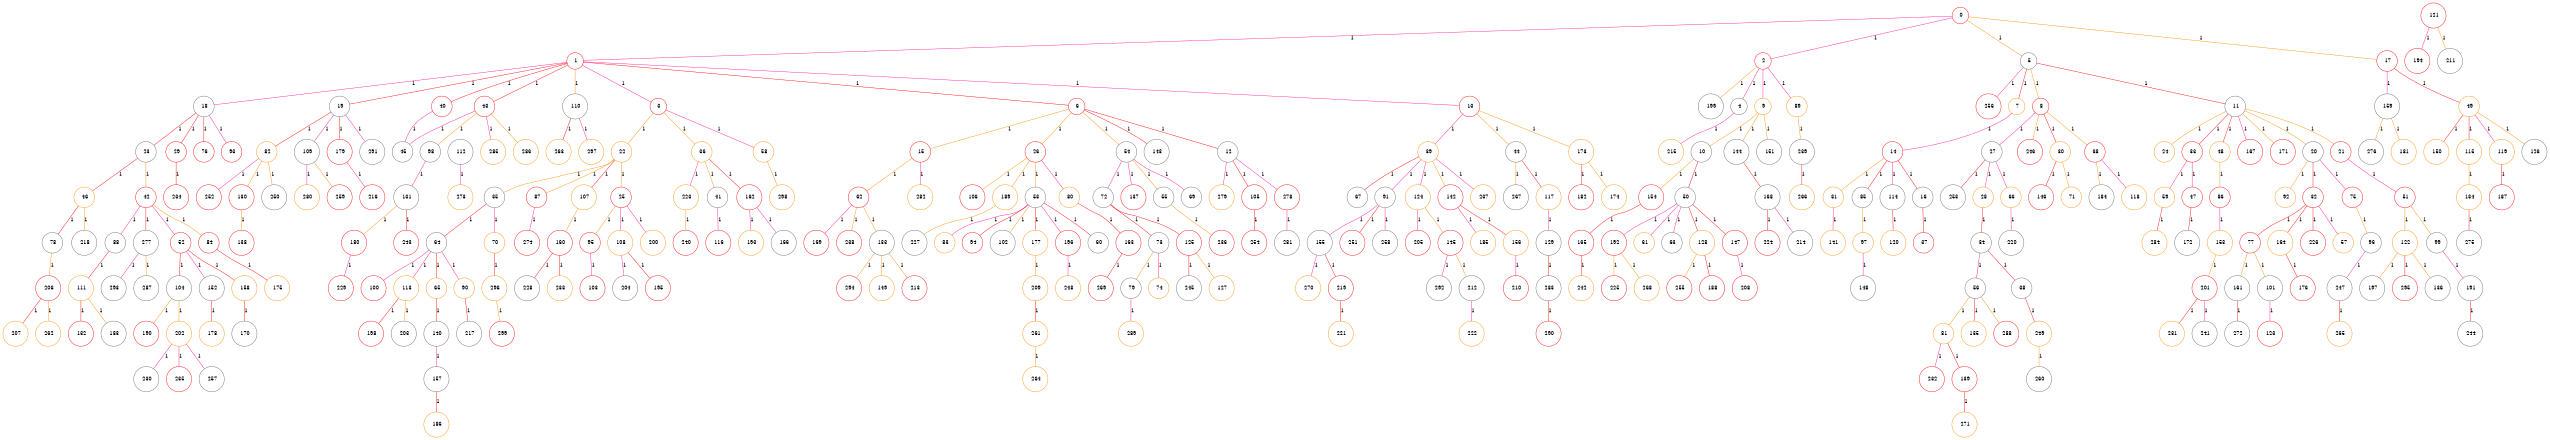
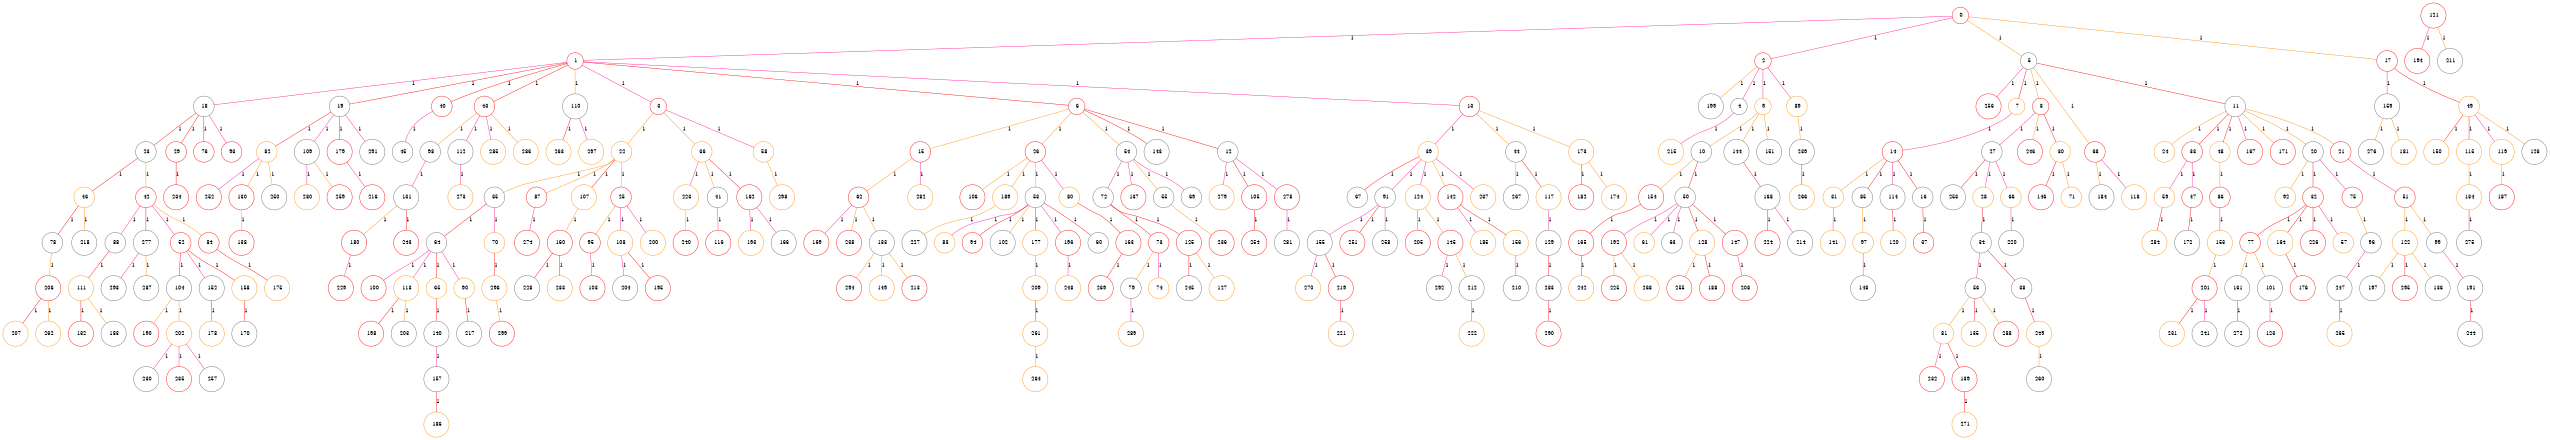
  graph {
    fixedsize="true;"
    node [color=red fontsize=12 hight=.12 shape=circle]
    edge [color=deeppink fontsize=12]
    n1 [label=" 0" width=.12]
    n2 [label=" 1" width=.12]
    n3 [label=" 2" width=.12]
    n4 [color=gray40 label=" 5" width=.12]
    n5 [label=" 17" width=.12]
    n6 [label=" 3" width=.12]
    n7 [label=" 6" width=.12]
    n8 [label=" 13" width=.12]
    n9 [color=gray40 label=" 18" width=.12]
    n10 [color=gray40 label=" 19" width=.12]
    n11 [label=" 40" width=.12]
    n12 [label=" 43" width=.12]
    n13 [color=gray40 label=" 110" width=.12]
    n14 [color=gray40 label=" 4" width=.12]
    n15 [color=darkorange label=" 9" width=.12]
    n16 [color=darkorange label=" 89" width=.12]
    n17 [color=gray40 label=" 199" width=.12]
    n18 [color=darkorange label=" 7" width=.12]
    n19 [label=" 8" width=.12]
    n20 [color=gray40 label=" 11" width=.12]
    n21 [label=" 256" width=.12]
    n22 [color=darkorange label=" 49" width=.12]
    n23 [color=gray40 label=" 159" width=.12]
    n24 [color=darkorange label=" 22" width=.12]
    n25 [color=darkorange label=" 36" width=.12]
    n26 [color=darkorange label=" 58" width=.12]
    n27 [color=gray40 label=" 12" width=.12]
    n28 [label=" 15" width=.12]
    n29 [label=" 26" width=.12]
    n30 [color=gray40 label=" 54" width=.12]
    n31 [color=gray40 label=" 143" width=.12]
    n32 [color=darkorange label=" 39" width=.12]
    n33 [color=gray40 label=" 44" width=.12]
    n34 [color=darkorange label=" 173" width=.12]
    n35 [color=gray40 label=" 23" width=.12]
    n36 [label=" 29" width=.12]
    n37 [label=" 76" width=.12]
    n38 [label=" 93" width=.12]
    n39 [color=darkorange label=" 82" width=.12]
    n40 [color=gray40 label=" 109" width=.12]
    n41 [label=" 179" width=.12]
    n42 [color=gray40 label=" 291" width=.12]
    n43 [color=gray40 label=" 45" width=.12]
    n44 [color=gray40 label=" 98" width=.12]
    n45 [color=gray40 label=" 112" width=.12]
    n46 [color=darkorange label=" 285" width=.12]
    n47 [color=darkorange label=" 286" width=.12]
    n48 [color=darkorange label=" 263" width=.12]
    n49 [color=darkorange label=" 297" width=.12]
    n50 [color=darkorange label=" 215" width=.12]
    n51 [color=gray40 label=" 10" width=.12]
    n52 [color=gray40 label=" 144" width=.12]
    n53 [color=gray40 label=" 151" width=.12]
    n54 [color=gray40 label=" 239" width=.12]
    n55 [label=" 25" width=.12]
    n56 [color=gray40 label=" 35" width=.12]
    n57 [label=" 87" width=.12]
    n58 [color=darkorange label=" 107" width=.12]
    n59 [color=gray40 label=" 41" width=.12]
    n60 [label=" 162" width=.12]
    n61 [color=darkorange label=" 223" width=.12]
    n62 [color=darkorange label=" 298" width=.12]
    n63 [label=" 14" width=.12]
    n64 [color=gray40 label=" 27" width=.12]
    n65 [color=darkorange label=" 30" width=.12]
    n66 [label=" 68" width=.12]
    n67 [label=" 246" width=.12]
    n68 [color=gray40 label=" 20" width=.12]
    n69 [label=" 21" width=.12]
    n70 [color=darkorange label=" 24" width=.12]
    n71 [label=" 33" width=.12]
    n72 [color=darkorange label=" 48" width=.12]
    n73 [label=" 167" width=.12]
    n74 [label=" 171" width=.12]
    n75 [label=" 105" width=.12]
    n76 [label=" 278" width=.12]
    n77 [color=darkorange label=" 279" width=.12]
    n78 [label=" 62" width=.12]
    n79 [color=darkorange label=" 282" width=.12]
    n80 [color=gray40 label=" 53" width=.12]
    n81 [color=darkorange label=" 80" width=.12]
    n82 [label=" 106" width=.12]
    n83 [color=darkorange label=" 189" width=.12]
    n84 [color=gray40 label=" 55" width=.12]
    n85 [color=gray40 label=" 69" width=.12]
    n86 [color=gray40 label=" 72" width=.12]
    n87 [label=" 137" width=.12]
    n88 [color=gray40 label=" 16" width=.12]
    n89 [color=darkorange label=" 31" width=.12]
    n90 [color=gray40 label=" 85" width=.12]
    n91 [color=gray40 label=" 114" width=.12]
    n92 [color=darkorange label=" 28" width=.12]
    n93 [color=darkorange label=" 66" width=.12]
    n94 [color=gray40 label=" 253" width=.12]
    n95 [color=darkorange label=" 71" width=.12]
    n96 [label=" 146" width=.12]
    n97 [color=darkorange label=" 118" width=.12]
    n98 [color=gray40 label=" 184" width=.12]
    n99 [color=gray40 label=" 50" width=.12]
    n100 [label=" 154" width=.12]
    n101 [color=gray40 label=" 168" width=.12]
    n102 [color=darkorange label=" 61" width=.12]
    n103 [color=gray40 label=" 63" width=.12]
    n104 [color=darkorange label=" 128" width=.12]
    n105 [label=" 147" width=.12]
    n106 [label=" 192" width=.12]
    n107 [label=" 165" width=.12]
    n108 [label=" 32" width=.12]
    n109 [label=" 75" width=.12]
    n110 [color=darkorange label=" 92" width=.12]
    n111 [label=" 51" width=.12]
    n112 [label=" 47" width=.12]
    n113 [color=darkorange label=" 59" width=.12]
    n114 [label=" 86" width=.12]
    n115 [label=" 254" width=.12]
    n116 [color=gray40 label=" 281" width=.12]
    n117 [color=gray40 label=" 67" width=.12]
    n118 [color=gray40 label=" 91" width=.12]
    n119 [color=darkorange label=" 124" width=.12]
    n120 [label=" 142" width=.12]
    n121 [color=darkorange label=" 237" width=.12]
    n122 [color=darkorange label=" 117" width=.12]
    n123 [color=gray40 label=" 267" width=.12]
    n124 [color=darkorange label=" 174" width=.12]
    n125 [label=" 182" width=.12]
    n126 [label=" 37" width=.12]
    n127 [color=darkorange label=" 141" width=.12]
    n128 [color=darkorange label=" 97" width=.12]
    n129 [color=darkorange label=" 120" width=.12]
    n130 [color=gray40 label=" 133" width=.12]
    n131 [label=" 169" width=.12]
    n132 [label=" 238" width=.12]
    n133 [color=darkorange label=" 115" width=.12]
    n134 [color=darkorange label=" 119" width=.12]
    n135 [color=gray40 label=" 126" width=.12]
    n136 [color=darkorange label=" 150" width=.12]
    n137 [color=darkorange label=" 181" width=.12]
    n138 [color=gray40 label=" 276" width=.12]
    n139 [label=" 42" width=.12]
    n140 [color=darkorange label=" 46" width=.12]
    n141 [label=" 234" width=.12]
    n142 [label=" 130" width=.12]
    n143 [color=gray40 label=" 250" width=.12]
    n144 [label=" 252" width=.12]
    n145 [label=" 259" width=.12]
    n146 [color=darkorange label=" 280" width=.12]
    n147 [label=" 216" width=.12]
    n148 [color=darkorange label=" 57" width=.12]
    n149 [label=" 77" width=.12]
    n150 [color=darkorange label=" 164" width=.12]
    n151 [label=" 226" width=.12]
    n152 [color=gray40 label=" 96" width=.12]
    n153 [color=gray40 label=" 99" width=.12]
    n154 [color=darkorange label=" 122" width=.12]
    n155 [label=" 95" width=.12]
    n156 [color=darkorange label=" 108" width=.12]
    n157 [color=darkorange label=" 200" width=.12]
    n158 [color=gray40 label=" 64" width=.12]
    n159 [color=darkorange label=" 70" width=.12]
    n160 [label=" 274" width=.12]
    n161 [label=" 160" width=.12]
    n162 [label=" 52" width=.12]
    n163 [label=" 84" width=.12]
    n164 [color=gray40 label=" 88" width=.12]
    n165 [color=gray40 label=" 277" width=.12]
    n166 [color=gray40 label=" 78" width=.12]
    n167 [color=gray40 label=" 218" width=.12]
    n168 [label=" 103" width=.12]
    n169 [label=" 195" width=.12]
    n170 [color=gray40 label=" 204" width=.12]
    n171 [color=gray40 label=" 60" width=.12]
    n172 [color=darkorange label=" 83" width=.12]
    n173 [label=" 94" width=.12]
    n174 [color=gray40 label=" 102" width=.12]
    n175 [color=darkorange label=" 177" width=.12]
    n176 [label=" 196" width=.12]
    n177 [label=" 163" width=.12]
    n178 [color=gray40 label=" 227" width=.12]
    n179 [color=gray40 label=" 34" width=.12]
    n180 [color=gray40 label=" 220" width=.12]
    n181 [color=gray40 label=" 38" width=.12]
    n182 [color=gray40 label=" 56" width=.12]
    n183 [color=gray40 label=" 101" width=.12]
    n184 [color=gray40 label=" 161" width=.12]
    n185 [label=" 176" width=.12]
    n186 [color=gray40 label=" 172" width=.12]
    n187 [color=darkorange label=" 284" width=.12]
    n188 [color=darkorange label=" 249" width=.12]
    n189 [color=darkorange label=" 81" width=.12]
    n190 [color=darkorange label=" 135" width=.12]
    n191 [label=" 288" width=.12]
    n192 [color=darkorange label=" 65" width=.12]
    n193 [color=darkorange label=" 90" width=.12]
    n194 [label=" 100" width=.12]
    n195 [color=darkorange label=" 113" width=.12]
    n196 [color=darkorange label=" 296" width=.12]
    n197 [label=" 121" width=.12]
    n198 [label=" 194" width=.12]
    n199 [color=gray40 label=" 211" width=.12]
    n200 [label=" 116" width=.12]
    n201 [color=gray40 label=" 166" width=.12]
    n202 [color=darkorange label=" 193" width=.12]
    n203 [label=" 240" width=.12]
    n204 [color=gray40 label=" 260" width=.12]
    n205 [color=gray40 label=" 155" width=.12]
    n206 [label=" 251" width=.12]
    n207 [color=gray40 label=" 258" width=.12]
    n208 [label=" 145" width=.12]
    n209 [label=" 205" width=.12]
    n210 [color=darkorange label=" 156" width=.12]
    n211 [color=darkorange label=" 185" width=.12]
    n212 [color=gray40 label=" 104" width=.12]
    n213 [color=gray40 label=" 152" width=.12]
    n214 [color=darkorange label=" 158" width=.12]
    n215 [color=darkorange label=" 175" width=.12]
    n216 [color=darkorange label=" 111" width=.12]
    n217 [color=gray40 label=" 287" width=.12]
    n218 [color=gray40 label=" 293" width=.12]
    n219 [color=gray40 label=" 131" width=.12]
    n220 [color=darkorange label=" 273" width=.12]
    n221 [color=gray40 label=" 129" width=.12]
    n222 [label=" 206" width=.12]
    n223 [color=darkorange label=" 153" width=.12]
    n224 [color=darkorange label=" 134" width=.12]
    n225 [label=" 187" width=.12]
    n226 [label=" 188" width=.12]
    n227 [label=" 255" width=.12]
    n228 [label=" 208" width=.12]
    n229 [label=" 225" width=.12]
    n230 [color=darkorange label=" 268" width=.12]
    n231 [color=gray40 label=" 191" width=.12]
    n232 [color=gray40 label=" 136" width=.12]
    n233 [color=gray40 label=" 197" width=.12]
    n234 [label=" 295" width=.12]
    n235 [label=" 190" width=.12]
    n236 [color=darkorange label=" 202" width=.12]
    n237 [color=darkorange label=" 178" width=.12]
    n238 [color=gray40 label=" 170" width=.12]
    n239 [color=darkorange label=" 209" width=.12]
    n240 [color=darkorange label=" 248" width=.12]
    n241 [label=" 236" width=.12]
-   n242 [color=gray40 label=" 73" width=.12]
+   n242 [label=" 73" width=.12]
    n243 [label=" 125" width=.12]
    n244 [label=" 139" width=.12]
    n245 [label=" 232" width=.12]
    n246 [color=darkorange label=" 149" width=.12]
    n247 [label=" 213" width=.12]
    n248 [label=" 294" width=.12]
    n249 [color=gray40 label=" 140" width=.12]
    n250 [color=gray40 label=" 217" width=.12]
    n251 [label=" 198" width=.12]
    n252 [color=gray40 label=" 203" width=.12]
    n253 [color=gray40 label=" 157" width=.12]
    n254 [label=" 299" width=.12]
    n255 [color=darkorange label=" 74" width=.12]
    n256 [color=gray40 label=" 79" width=.12]
    n257 [color=darkorange label=" 127" width=.12]
    n258 [color=gray40 label=" 245" width=.12]
    n259 [color=darkorange label=" 289" width=.12]
    n260 [color=gray40 label=" 247" width=.12]
    n261 [label=" 123" width=.12]
    n262 [color=gray40 label=" 272" width=.12]
    n263 [color=darkorange label=" 207" width=.12]
    n264 [color=darkorange label=" 262" width=.12]
    n265 [label=" 269" width=.12]
    n266 [color=darkorange label=" 271" width=.12]
    n267 [label=" 138" width=.12]
    n268 [color=gray40 label=" 148" width=.12]
    n269 [label=" 201" width=.12]
    n270 [label=" 132" width=.12]
    n271 [color=gray40 label=" 183" width=.12]
    n272 [color=darkorange label=" 266" width=.12]
    n273 [label=" 219" width=.12]
    n274 [color=darkorange label=" 270" width=.12]
    n275 [color=darkorange label=" 265" width=.12]
    n276 [label=" 180" width=.12]
    n277 [label=" 243" width=.12]
    n278 [color=gray40 label=" 244" width=.12]
    n279 [color=gray40 label=" 230" width=.12]
    n280 [label=" 235" width=.12]
    n281 [color=gray40 label=" 257" width=.12]
    n282 [color=gray40 label=" 228" width=.12]
    n283 [color=darkorange label=" 233" width=.12]
    n284 [color=gray40 label=" 275" width=.12]
    n285 [color=gray40 label=" 283" width=.12]
    n286 [color=gray40 label=" 212" width=.12]
    n287 [color=gray40 label=" 292" width=.12]
    n288 [label=" 290" width=.12]
    n289 [label=" 229" width=.12]
    n290 [color=darkorange label=" 186" width=.12]
-   n291 [label=" 210" width=.12]
+   n291 [color=gray40 label=" 210" width=.12]
    n292 [color=gray40 label=" 214" width=.12]
    n293 [label=" 224" width=.12]
    n294 [color=darkorange label=" 222" width=.12]
    n295 [color=darkorange label=" 231" width=.12]
    n296 [color=gray40 label=" 241" width=.12]
    n297 [color=darkorange label=" 242" width=.12]
    n298 [color=darkorange label=" 221" width=.12]
    n299 [color=darkorange label=" 261" width=.12]
    n300 [color=darkorange label=" 264" width=.12]
    n1 -- n2 [label=1]
    n1 -- n3 [label=1]
    n1 -- n4 [color=darkorange label=1]
    n1 -- n5 [color=darkorange label=1]
    n2 -- n6 [label=1]
    n2 -- n7 [color=red label=1]
    n2 -- n8 [label=1]
    n2 -- n9 [label=1]
    n2 -- n10 [color=red label=1]
    n2 -- n11 [color=red label=1]
    n2 -- n12 [color=red label=1]
    n2 -- n13 [color=darkorange label=1]
    n3 -- n14 [label=1]
    n3 -- n15 [label=1]
    n3 -- n16 [label=1]
    n3 -- n17 [color=darkorange label=1]
    n4 -- n18 [color=red label=1]
    n4 -- n19 [color=darkorange label=1]
    n4 -- n20 [color=red label=1]
    n4 -- n21 [label=1]
    n5 -- n22 [color=red label=1]
    n5 -- n23 [label=1]
    n6 -- n24 [color=darkorange label=1]
    n6 -- n25 [color=darkorange label=1]
    n6 -- n26 [label=1]
    n7 -- n27 [color=red label=1]
    n7 -- n28 [color=darkorange label=1]
    n7 -- n29 [color=darkorange label=1]
    n7 -- n30 [color=darkorange label=1]
    n7 -- n31 [color=red label=1]
    n8 -- n32 [label=1]
    n8 -- n33 [color=darkorange label=1]
    n8 -- n34 [color=darkorange label=1]
    n9 -- n35 [color=red label=1]
    n9 -- n36 [color=red label=1]
    n9 -- n37 [color=red label=1]
    n9 -- n38 [label=1]
    n10 -- n39 [color=red label=1]
    n10 -- n40 [label=1]
    n10 -- n41 [color=red label=1]
    n10 -- n42 [label=1]
    n11 -- n43 [label=1]
    n12 -- n44 [color=darkorange label=1]
-   n12 -- n43 [label=1]
+   n12 -- n45 [label=1]
    n12 -- n46 [label=1]
    n12 -- n47 [color=darkorange label=1]
    n13 -- n48 [color=red label=1]
    n13 -- n49 [label=1]
    n14 -- n50 [label=1]
    n15 -- n51 [color=darkorange label=1]
    n15 -- n52 [color=darkorange label=1]
    n15 -- n53 [color=darkorange label=1]
    n16 -- n54 [color=darkorange label=1]
    n18 -- n63 [label=1]
    n19 -- n64 [label=1]
    n19 -- n65 [color=red label=1]
-   n19 -- n66 [color=darkorange label=1]
+   n4 -- n66 [color=darkorange label=1]
    n19 -- n67 [color=darkorange label=1]
    n20 -- n68 [color=darkorange label=1]
    n20 -- n69 [color=darkorange label=1]
    n20 -- n70 [color=darkorange label=1]
    n20 -- n71 [color=red label=1]
    n20 -- n72 [color=red label=1]
    n20 -- n73 [label=1]
    n20 -- n74 [color=darkorange label=1]
    n22 -- n133 [color=red label=1]
    n22 -- n134 [label=1]
    n22 -- n135 [color=darkorange label=1]
    n22 -- n136 [color=red label=1]
    n23 -- n137 [color=darkorange label=1]
    n23 -- n138 [color=darkorange label=1]
    n24 -- n55 [color=darkorange label=1]
    n24 -- n56 [color=darkorange label=1]
    n24 -- n57 [color=darkorange label=1]
    n24 -- n58 [color=red label=1]
    n25 -- n59 [color=darkorange label=1]
    n25 -- n60 [color=red label=1]
    n25 -- n61 [label=1]
    n26 -- n62 [color=darkorange label=1]
    n27 -- n75 [color=red label=1]
    n27 -- n76 [label=1]
    n27 -- n77 [label=1]
    n28 -- n78 [color=darkorange label=1]
    n28 -- n79 [label=1]
    n29 -- n80 [color=darkorange label=1]
    n29 -- n81 [label=1]
    n29 -- n82 [color=darkorange label=1]
    n29 -- n83 [color=darkorange label=1]
    n30 -- n84 [color=darkorange label=1]
    n30 -- n85 [label=1]
    n30 -- n86 [label=1]
    n30 -- n87 [label=1]
    n32 -- n117 [color=red label=1]
    n32 -- n118 [label=1]
    n32 -- n119 [label=1]
    n32 -- n120 [color=darkorange label=1]
    n32 -- n121 [label=1]
    n33 -- n122 [color=red label=1]
    n33 -- n123 [color=darkorange label=1]
    n34 -- n124 [color=darkorange label=1]
    n34 -- n125 [color=red label=1]
    n35 -- n139 [color=darkorange label=1]
    n35 -- n140 [color=red label=1]
    n36 -- n141 [color=red label=1]
    n39 -- n142 [color=darkorange label=1]
    n39 -- n143 [color=darkorange label=1]
    n39 -- n144 [label=1]
    n40 -- n145 [color=darkorange label=1]
    n40 -- n146 [label=1]
    n41 -- n147 [label=1]
    n44 -- n219 [label=1]
    n45 -- n220 [label=1]
    n51 -- n99 [color=red label=1]
    n51 -- n100 [color=darkorange label=1]
    n52 -- n101 [color=red label=1]
    n54 -- n272 [color=red label=1]
    n55 -- n155 [color=darkorange label=1]
    n55 -- n156 [label=1]
    n55 -- n157 [label=1]
    n56 -- n158 [color=red label=1]
    n56 -- n159 [label=1]
    n57 -- n160 [label=1]
    n58 -- n161 [color=darkorange label=1]
    n59 -- n200 [label=1]
    n60 -- n201 [label=1]
    n60 -- n202 [label=1]
    n61 -- n203 [color=darkorange label=1]
    n63 -- n88 [color=red label=1]
    n63 -- n89 [color=darkorange label=1]
    n63 -- n90 [color=red label=1]
    n63 -- n91 [label=1]
    n64 -- n92 [label=1]
    n64 -- n93 [label=1]
    n64 -- n94 [color=red label=1]
    n65 -- n95 [color=darkorange label=1]
    n65 -- n96 [color=red label=1]
    n66 -- n97 [label=1]
    n66 -- n98 [color=darkorange label=1]
    n68 -- n108 [color=red label=1]
    n68 -- n109 [label=1]
    n68 -- n110 [color=darkorange label=1]
    n69 -- n111 [label=1]
    n71 -- n112 [label=1]
    n71 -- n113 [label=1]
    n72 -- n114 [color=darkorange label=1]
    n75 -- n115 [color=red label=1]
    n76 -- n116 [label=1]
    n78 -- n130 [color=darkorange label=1]
    n78 -- n131 [label=1]
    n78 -- n132 [color=darkorange label=1]
    n80 -- n171 [color=red label=1]
    n80 -- n172 [label=1]
    n80 -- n173 [color=red label=1]
    n80 -- n174 [color=darkorange label=1]
    n80 -- n175 [color=red label=1]
    n80 -- n176 [label=1]
    n81 -- n177 [color=red label=1]
    n83 -- n178 [color=darkorange label=1]
    n84 -- n241 [color=darkorange label=1]
    n86 -- n242 [color=red label=1]
    n86 -- n243 [color=red label=1]
    n88 -- n126 [color=red label=1]
    n89 -- n127 [label=1]
    n90 -- n128 [color=darkorange label=1]
    n91 -- n129 [color=red label=1]
    n92 -- n179 [color=red label=1]
    n93 -- n180 [label=1]
    n99 -- n102 [label=1]
    n99 -- n103 [label=1]
    n99 -- n104 [color=red label=1]
    n99 -- n105 [color=red label=1]
    n99 -- n106 [label=1]
    n100 -- n107 [color=red label=1]
    n101 -- n292 [label=1]
    n101 -- n293 [color=red label=1]
    n104 -- n226 [color=red label=1]
    n104 -- n227 [color=darkorange label=1]
    n105 -- n228 [label=1]
    n106 -- n229 [color=darkorange label=1]
    n106 -- n230 [color=darkorange label=1]
    n107 -- n297 [color=red label=1]
    n108 -- n148 [label=1]
    n108 -- n149 [color=red label=1]
    n108 -- n150 [color=red label=1]
    n108 -- n151 [color=red label=1]
    n109 -- n152 [color=darkorange label=1]
    n111 -- n153 [color=darkorange label=1]
    n111 -- n154 [color=darkorange label=1]
    n112 -- n186 [color=red label=1]
    n113 -- n187 [color=red label=1]
    n114 -- n223 [label=1]
    n118 -- n205 [label=1]
    n118 -- n206 [color=red label=1]
    n118 -- n207 [label=1]
    n119 -- n208 [color=darkorange label=1]
    n119 -- n209 [label=1]
    n120 -- n210 [color=red label=1]
    n120 -- n211 [label=1]
    n122 -- n221 [label=1]
    n128 -- n268 [label=1]
    n130 -- n246 [color=darkorange label=1]
    n130 -- n247 [color=darkorange label=1]
    n130 -- n248 [color=darkorange label=1]
    n133 -- n224 [color=darkorange label=1]
-   n134 -- n225 [color=red label=1]
+   n134 -- n225 [color=darkorange label=1]
    n139 -- n162 [label=1]
    n139 -- n163 [color=darkorange label=1]
    n139 -- n164 [label=1]
    n139 -- n165 [color=red label=1]
    n140 -- n166 [color=red label=1]
    n140 -- n167 [color=darkorange label=1]
    n142 -- n267 [color=darkorange label=1]
    n149 -- n183 [color=darkorange label=1]
    n149 -- n184 [color=darkorange label=1]
    n150 -- n185 [color=red label=1]
    n152 -- n260 [label=1]
    n153 -- n231 [label=1]
    n154 -- n232 [color=darkorange label=1]
    n154 -- n233 [color=darkorange label=1]
    n154 -- n234 [color=red label=1]
    n155 -- n168 [label=1]
    n156 -- n169 [color=red label=1]
    n156 -- n170 [label=1]
    n158 -- n192 [color=red label=1]
    n158 -- n193 [label=1]
    n158 -- n194 [label=1]
    n158 -- n195 [label=1]
    n159 -- n196 [color=red label=1]
    n161 -- n282 [color=red label=1]
    n161 -- n283 [color=red label=1]
    n162 -- n212 [color=red label=1]
    n162 -- n213 [label=1]
    n162 -- n214 [color=red label=1]
    n163 -- n215 [color=red label=1]
    n164 -- n216 [color=red label=1]
    n165 -- n217 [color=darkorange label=1]
    n165 -- n218 [label=1]
    n166 -- n222 [color=darkorange label=1]
    n175 -- n239 [color=darkorange label=1]
    n176 -- n240 [label=1]
    n177 -- n265 [color=red label=1]
    n179 -- n181 [color=red label=1]
    n179 -- n182 [label=1]
    n181 -- n188 [color=red label=1]
    n182 -- n189 [color=darkorange label=1]
    n182 -- n190 [color=red label=1]
    n182 -- n191 [color=darkorange label=1]
    n183 -- n261 [label=1]
    n184 -- n262 [color=red label=1]
    n188 -- n204 [color=darkorange label=1]
    n189 -- n244 [color=red label=1]
    n189 -- n245 [label=1]
    n192 -- n249 [color=red label=1]
    n193 -- n250 [color=red label=1]
    n195 -- n251 [color=red label=1]
    n195 -- n252 [color=darkorange label=1]
    n196 -- n254 [color=darkorange label=1]
    n197 -- n198 [label=1]
    n197 -- n199 [color=darkorange label=1]
    n205 -- n273 [color=red label=1]
    n205 -- n274 [label=1]
    n208 -- n286 [color=darkorange label=1]
    n208 -- n287 [label=1]
    n210 -- n291 [label=1]
    n212 -- n235 [color=darkorange label=1]
    n212 -- n236 [color=darkorange label=1]
    n213 -- n237 [color=red label=1]
    n214 -- n238 [color=red label=1]
    n216 -- n270 [color=red label=1]
    n216 -- n271 [color=darkorange label=1]
    n219 -- n276 [color=darkorange label=1]
    n219 -- n277 [color=red label=1]
    n221 -- n285 [color=red label=1]
    n222 -- n263 [color=red label=1]
    n222 -- n264 [color=darkorange label=1]
    n223 -- n269 [color=darkorange label=1]
    n224 -- n284 [color=red label=1]
    n231 -- n278 [color=red label=1]
    n236 -- n279 [label=1]
    n236 -- n280 [label=1]
    n236 -- n281 [label=1]
    n239 -- n299 [color=red label=1]
    n242 -- n255 [label=1]
    n242 -- n256 [color=darkorange label=1]
    n243 -- n257 [color=darkorange label=1]
    n243 -- n258 [color=red label=1]
    n244 -- n266 [color=red label=1]
    n249 -- n253 [label=1]
    n253 -- n290 [color=red label=1]
    n256 -- n259 [label=1]
    n260 -- n275 [color=red label=1]
    n269 -- n295 [color=red label=1]
    n269 -- n296 [label=1]
    n273 -- n298 [color=red label=1]
    n276 -- n289 [label=1]
    n285 -- n288 [color=red label=1]
    n286 -- n294 [label=1]
    n299 -- n300 [color=darkorange label=1]
  }
